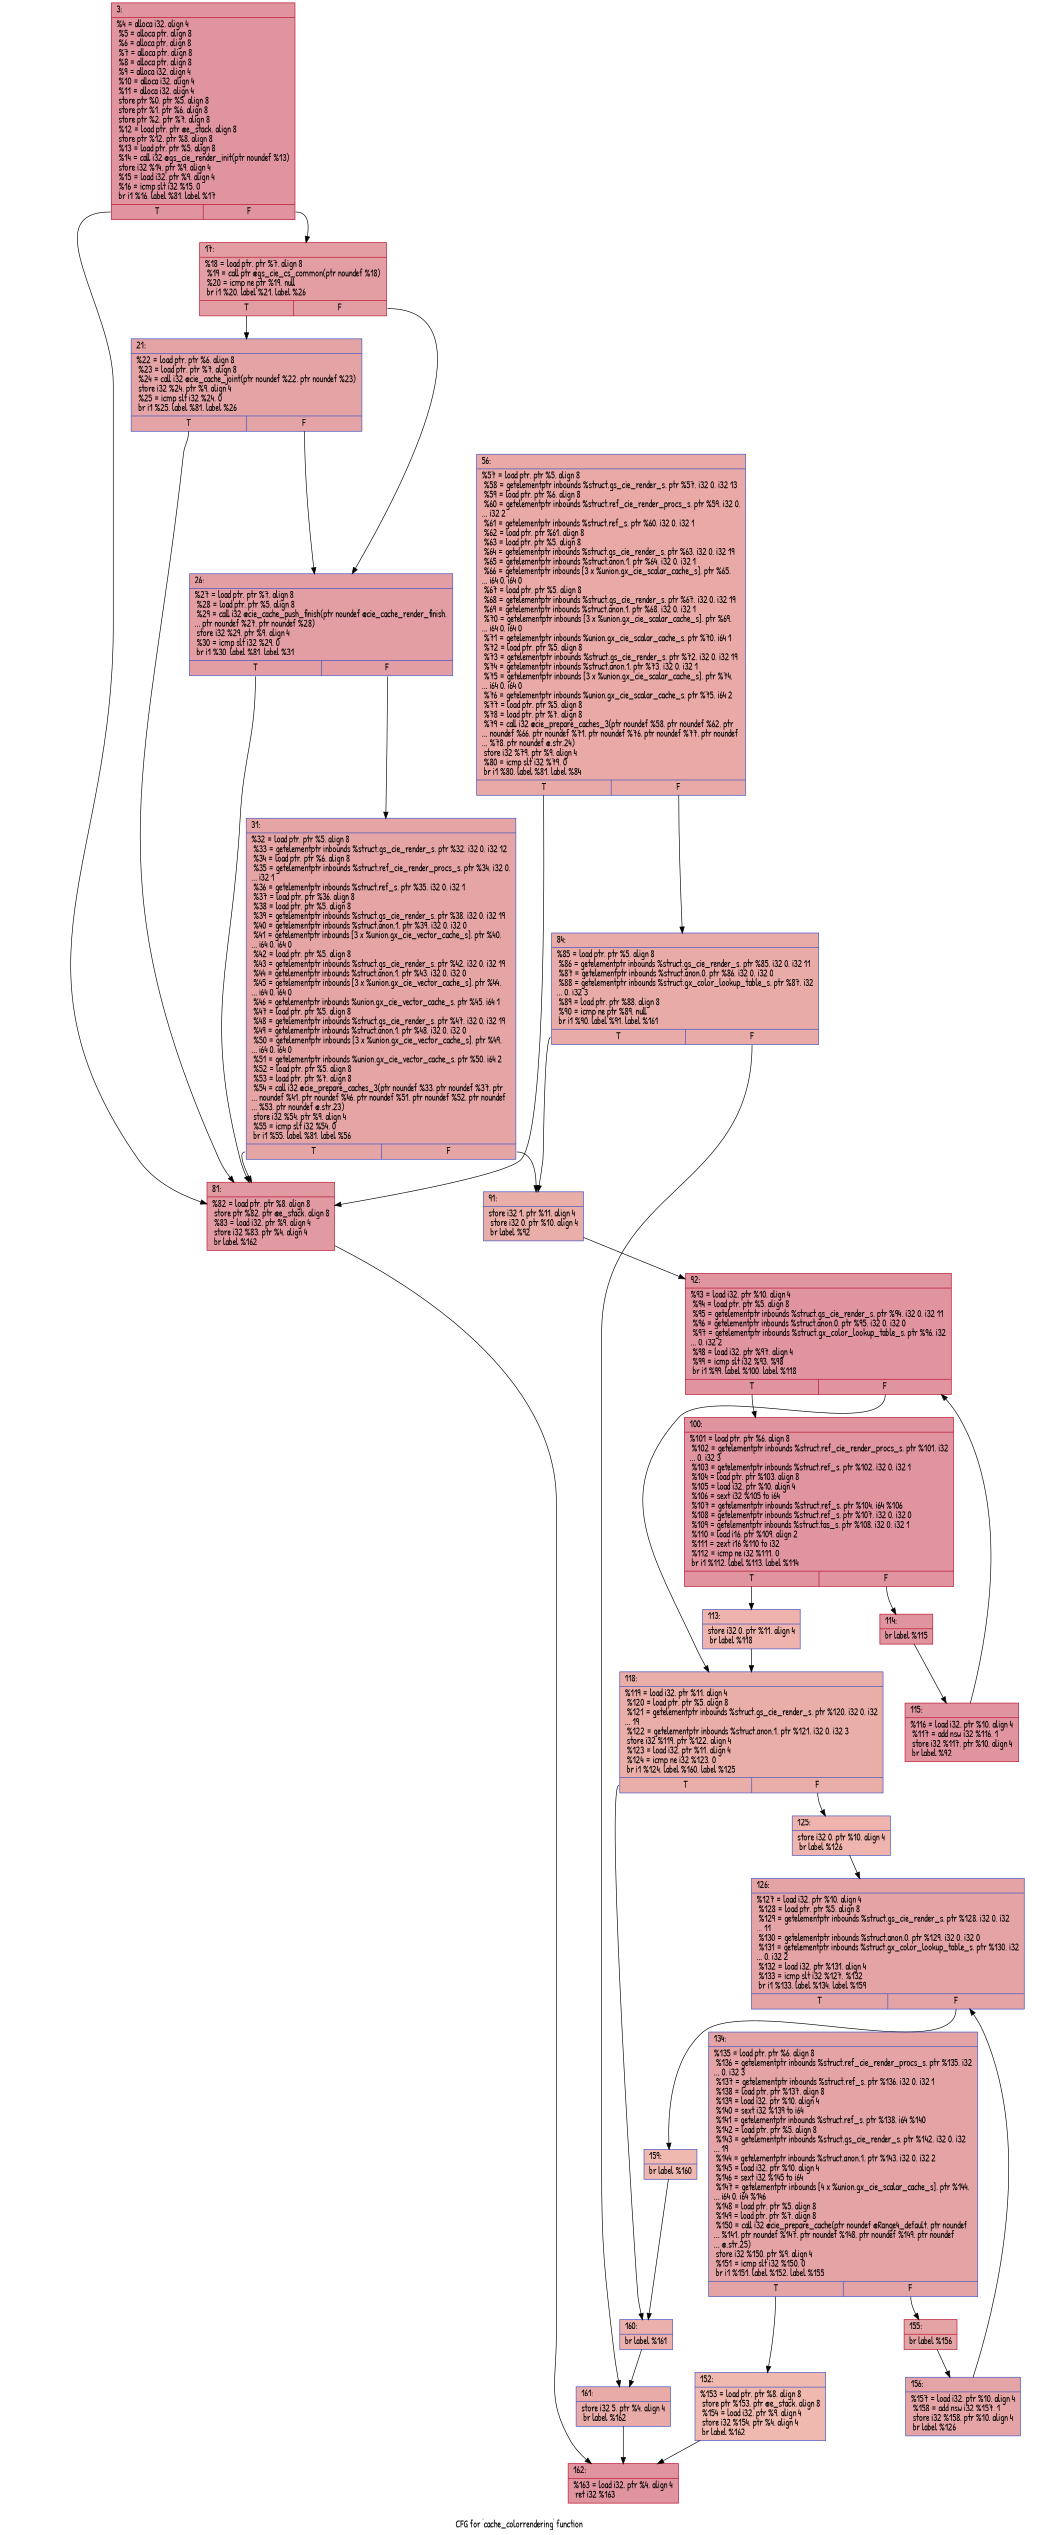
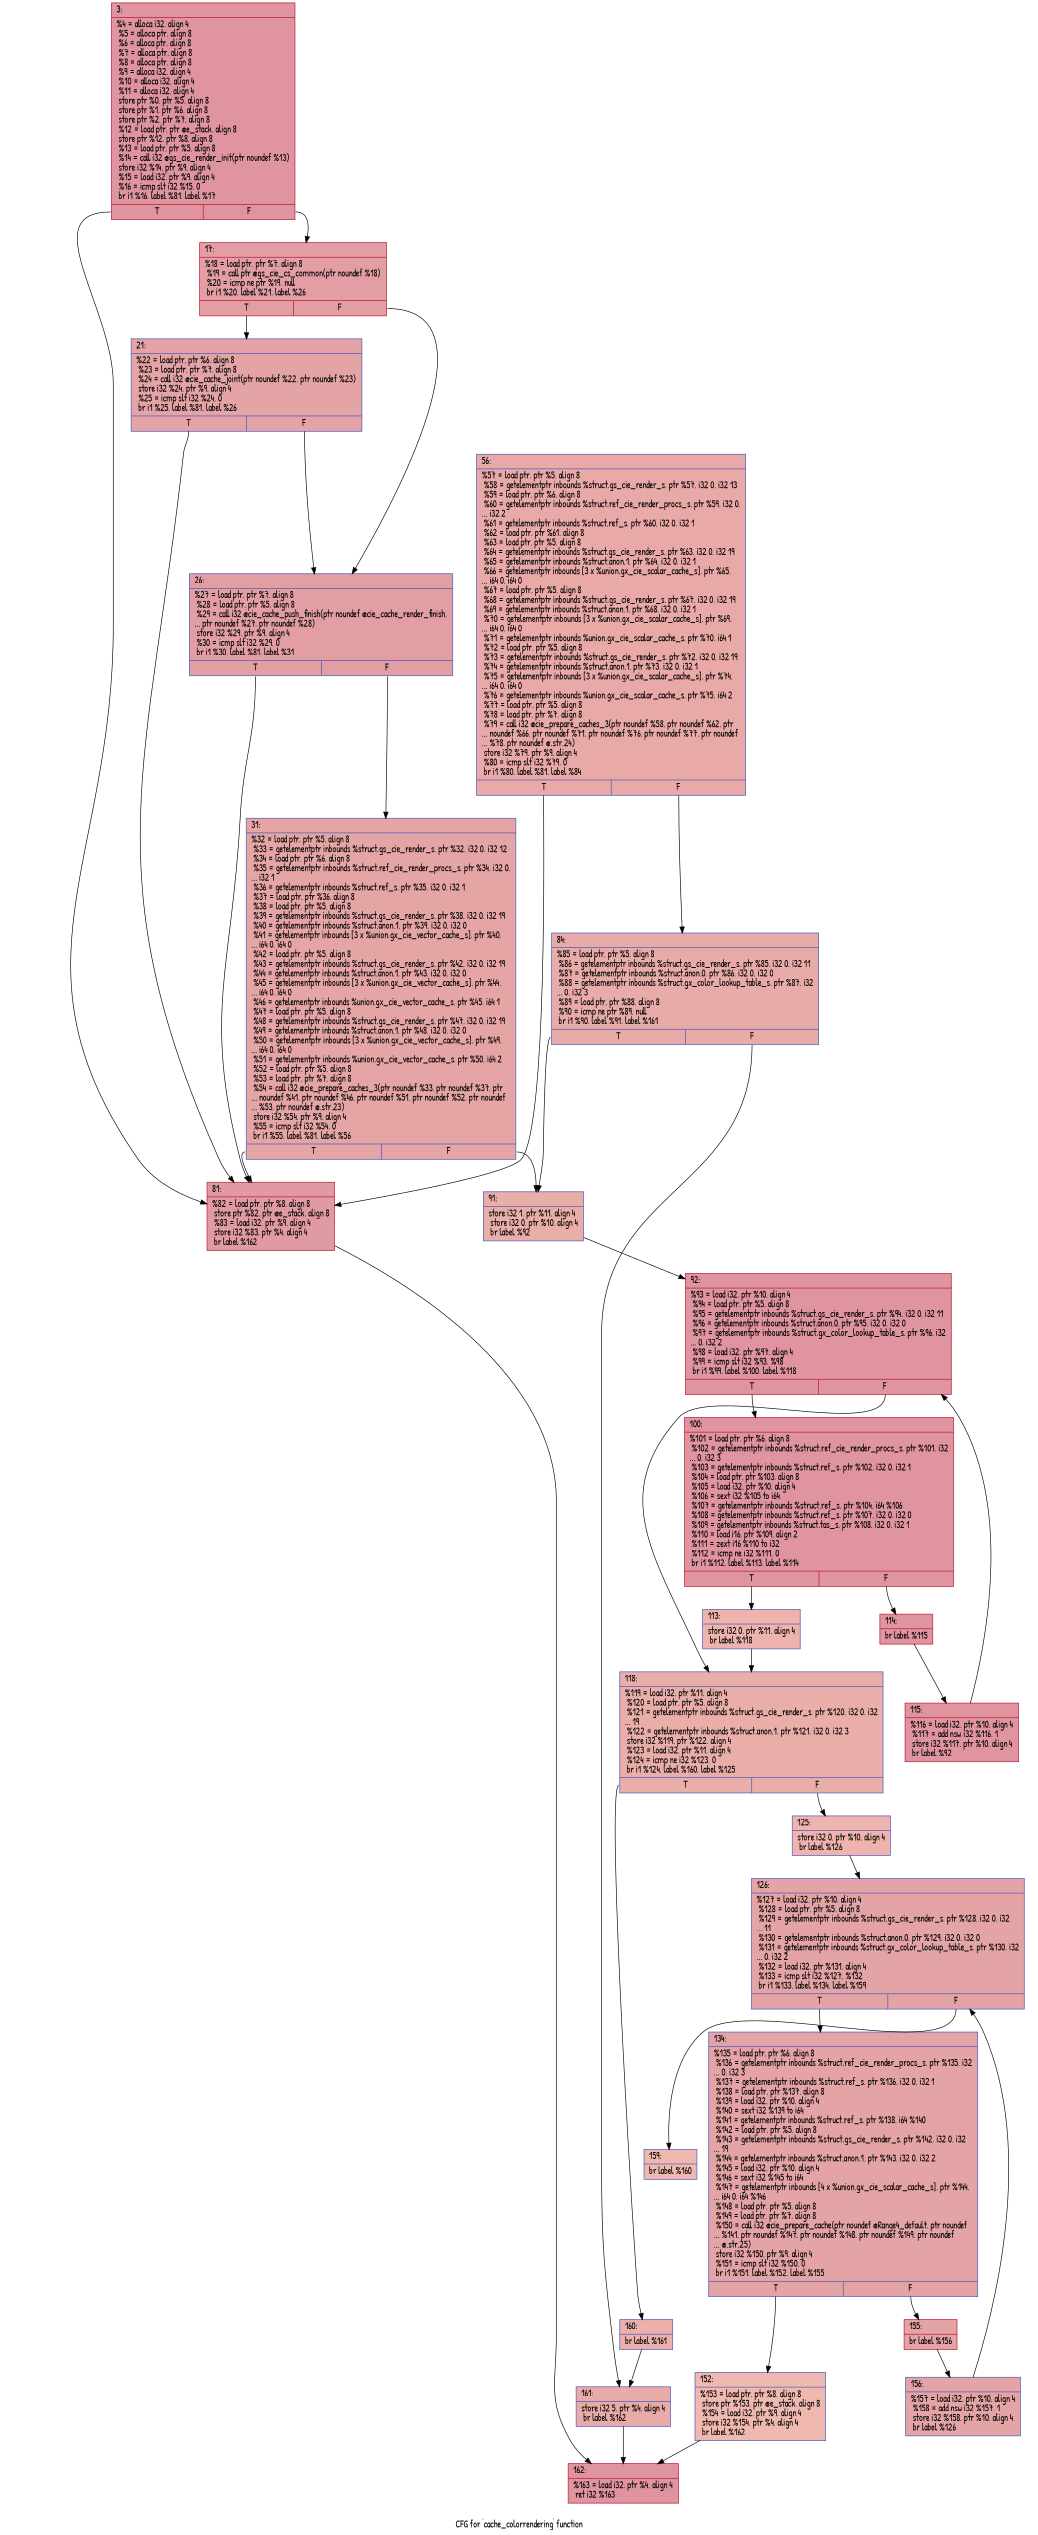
  digraph {
    fontname="Patrick Hand"
    label="CFG for 'cache_colorrendering' function"
    node [color="#3d50c3ff" fillcolor="#b70d2870" fontname="Patrick Hand" shape=record style=filled]
    edge [fontname="Patrick Hand"]
    n1 [color="#b70d28ff" label="{3:\l|  %4 = alloca i32, align 4\l  %5 = alloca ptr, align 8\l  %6 = alloca ptr, align 8\l  %7 = alloca ptr, align 8\l  %8 = alloca ptr, align 8\l  %9 = alloca i32, align 4\l  %10 = alloca i32, align 4\l  %11 = alloca i32, align 4\l  store ptr %0, ptr %5, align 8\l  store ptr %1, ptr %6, align 8\l  store ptr %2, ptr %7, align 8\l  %12 = load ptr, ptr @e_stack, align 8\l  store ptr %12, ptr %8, align 8\l  %13 = load ptr, ptr %5, align 8\l  %14 = call i32 @gs_cie_render_init(ptr noundef %13)\l  store i32 %14, ptr %9, align 4\l  %15 = load i32, ptr %9, align 4\l  %16 = icmp slt i32 %15, 0\l  br i1 %16, label %81, label %17\l|{<s0>T|<s1>F}}"]
    n2 [color="#b70d28ff" fillcolor="#bb1b2c70" label="{81:\l|  %82 = load ptr, ptr %8, align 8\l  store ptr %82, ptr @e_stack, align 8\l  %83 = load i32, ptr %9, align 4\l  store i32 %83, ptr %4, align 4\l  br label %162\l}"]
    n3 [color="#b70d28ff" fillcolor="#be242e70" label="{17:\l|  %18 = load ptr, ptr %7, align 8\l  %19 = call ptr @gs_cie_cs_common(ptr noundef %18)\l  %20 = icmp ne ptr %19, null\l  br i1 %20, label %21, label %26\l|{<s0>T|<s1>F}}"]
    n4 [color="#b70d28ff" label="{162:\l|  %163 = load i32, ptr %4, align 4\l  ret i32 %163\l}"]
    n5 [fillcolor="#c32e3170" label="{21:\l|  %22 = load ptr, ptr %6, align 8\l  %23 = load ptr, ptr %7, align 8\l  %24 = call i32 @cie_cache_joint(ptr noundef %22, ptr noundef %23)\l  store i32 %24, ptr %9, align 4\l  %25 = icmp slt i32 %24, 0\l  br i1 %25, label %81, label %26\l|{<s0>T|<s1>F}}"]
    n6 [fillcolor="#be242e70" label="{26:\l|  %27 = load ptr, ptr %7, align 8\l  %28 = load ptr, ptr %5, align 8\l  %29 = call i32 @cie_cache_push_finish(ptr noundef @cie_cache_render_finish,\l... ptr noundef %27, ptr noundef %28)\l  store i32 %29, ptr %9, align 4\l  %30 = icmp slt i32 %29, 0\l  br i1 %30, label %81, label %31\l|{<s0>T|<s1>F}}"]
    n7 [fillcolor="#c5333470" label="{31:\l|  %32 = load ptr, ptr %5, align 8\l  %33 = getelementptr inbounds %struct.gs_cie_render_s, ptr %32, i32 0, i32 12\l  %34 = load ptr, ptr %6, align 8\l  %35 = getelementptr inbounds %struct.ref_cie_render_procs_s, ptr %34, i32 0,\l... i32 1\l  %36 = getelementptr inbounds %struct.ref_s, ptr %35, i32 0, i32 1\l  %37 = load ptr, ptr %36, align 8\l  %38 = load ptr, ptr %5, align 8\l  %39 = getelementptr inbounds %struct.gs_cie_render_s, ptr %38, i32 0, i32 19\l  %40 = getelementptr inbounds %struct.anon.1, ptr %39, i32 0, i32 0\l  %41 = getelementptr inbounds [3 x %union.gx_cie_vector_cache_s], ptr %40,\l... i64 0, i64 0\l  %42 = load ptr, ptr %5, align 8\l  %43 = getelementptr inbounds %struct.gs_cie_render_s, ptr %42, i32 0, i32 19\l  %44 = getelementptr inbounds %struct.anon.1, ptr %43, i32 0, i32 0\l  %45 = getelementptr inbounds [3 x %union.gx_cie_vector_cache_s], ptr %44,\l... i64 0, i64 0\l  %46 = getelementptr inbounds %union.gx_cie_vector_cache_s, ptr %45, i64 1\l  %47 = load ptr, ptr %5, align 8\l  %48 = getelementptr inbounds %struct.gs_cie_render_s, ptr %47, i32 0, i32 19\l  %49 = getelementptr inbounds %struct.anon.1, ptr %48, i32 0, i32 0\l  %50 = getelementptr inbounds [3 x %union.gx_cie_vector_cache_s], ptr %49,\l... i64 0, i64 0\l  %51 = getelementptr inbounds %union.gx_cie_vector_cache_s, ptr %50, i64 2\l  %52 = load ptr, ptr %5, align 8\l  %53 = load ptr, ptr %7, align 8\l  %54 = call i32 @cie_prepare_caches_3(ptr noundef %33, ptr noundef %37, ptr\l... noundef %41, ptr noundef %46, ptr noundef %51, ptr noundef %52, ptr noundef\l... %53, ptr noundef @.str.23)\l  store i32 %54, ptr %9, align 4\l  %55 = icmp slt i32 %54, 0\l  br i1 %55, label %81, label %56\l|{<s0>T|<s1>F}}"]
    n8 [fillcolor="#d0473d70" label="{91:\l|  store i32 1, ptr %11, align 4\l  store i32 0, ptr %10, align 4\l  br label %92\l}"]
    n9 [fillcolor="#ca3b3770" label="{56:\l|  %57 = load ptr, ptr %5, align 8\l  %58 = getelementptr inbounds %struct.gs_cie_render_s, ptr %57, i32 0, i32 13\l  %59 = load ptr, ptr %6, align 8\l  %60 = getelementptr inbounds %struct.ref_cie_render_procs_s, ptr %59, i32 0,\l... i32 2\l  %61 = getelementptr inbounds %struct.ref_s, ptr %60, i32 0, i32 1\l  %62 = load ptr, ptr %61, align 8\l  %63 = load ptr, ptr %5, align 8\l  %64 = getelementptr inbounds %struct.gs_cie_render_s, ptr %63, i32 0, i32 19\l  %65 = getelementptr inbounds %struct.anon.1, ptr %64, i32 0, i32 1\l  %66 = getelementptr inbounds [3 x %union.gx_cie_scalar_cache_s], ptr %65,\l... i64 0, i64 0\l  %67 = load ptr, ptr %5, align 8\l  %68 = getelementptr inbounds %struct.gs_cie_render_s, ptr %67, i32 0, i32 19\l  %69 = getelementptr inbounds %struct.anon.1, ptr %68, i32 0, i32 1\l  %70 = getelementptr inbounds [3 x %union.gx_cie_scalar_cache_s], ptr %69,\l... i64 0, i64 0\l  %71 = getelementptr inbounds %union.gx_cie_scalar_cache_s, ptr %70, i64 1\l  %72 = load ptr, ptr %5, align 8\l  %73 = getelementptr inbounds %struct.gs_cie_render_s, ptr %72, i32 0, i32 19\l  %74 = getelementptr inbounds %struct.anon.1, ptr %73, i32 0, i32 1\l  %75 = getelementptr inbounds [3 x %union.gx_cie_scalar_cache_s], ptr %74,\l... i64 0, i64 0\l  %76 = getelementptr inbounds %union.gx_cie_scalar_cache_s, ptr %75, i64 2\l  %77 = load ptr, ptr %5, align 8\l  %78 = load ptr, ptr %7, align 8\l  %79 = call i32 @cie_prepare_caches_3(ptr noundef %58, ptr noundef %62, ptr\l... noundef %66, ptr noundef %71, ptr noundef %76, ptr noundef %77, ptr noundef\l... %78, ptr noundef @.str.24)\l  store i32 %79, ptr %9, align 4\l  %80 = icmp slt i32 %79, 0\l  br i1 %80, label %81, label %84\l|{<s0>T|<s1>F}}"]
    n10 [fillcolor="#cc403a70" label="{84:\l|  %85 = load ptr, ptr %5, align 8\l  %86 = getelementptr inbounds %struct.gs_cie_render_s, ptr %85, i32 0, i32 11\l  %87 = getelementptr inbounds %struct.anon.0, ptr %86, i32 0, i32 0\l  %88 = getelementptr inbounds %struct.gx_color_lookup_table_s, ptr %87, i32\l... 0, i32 3\l  %89 = load ptr, ptr %88, align 8\l  %90 = icmp ne ptr %89, null\l  br i1 %90, label %91, label %161\l|{<s0>T|<s1>F}}"]
    n11 [fillcolor="#cc403a70" label="{161:\l|  store i32 5, ptr %4, align 4\l  br label %162\l}"]
    n12 [color="#b70d28ff" label="{92:\l|  %93 = load i32, ptr %10, align 4\l  %94 = load ptr, ptr %5, align 8\l  %95 = getelementptr inbounds %struct.gs_cie_render_s, ptr %94, i32 0, i32 11\l  %96 = getelementptr inbounds %struct.anon.0, ptr %95, i32 0, i32 0\l  %97 = getelementptr inbounds %struct.gx_color_lookup_table_s, ptr %96, i32\l... 0, i32 2\l  %98 = load i32, ptr %97, align 4\l  %99 = icmp slt i32 %93, %98\l  br i1 %99, label %100, label %118\l|{<s0>T|<s1>F}}"]
    n13 [color="#b70d28ff" label="{100:\l|  %101 = load ptr, ptr %6, align 8\l  %102 = getelementptr inbounds %struct.ref_cie_render_procs_s, ptr %101, i32\l... 0, i32 3\l  %103 = getelementptr inbounds %struct.ref_s, ptr %102, i32 0, i32 1\l  %104 = load ptr, ptr %103, align 8\l  %105 = load i32, ptr %10, align 4\l  %106 = sext i32 %105 to i64\l  %107 = getelementptr inbounds %struct.ref_s, ptr %104, i64 %106\l  %108 = getelementptr inbounds %struct.ref_s, ptr %107, i32 0, i32 0\l  %109 = getelementptr inbounds %struct.tas_s, ptr %108, i32 0, i32 1\l  %110 = load i16, ptr %109, align 2\l  %111 = zext i16 %110 to i32\l  %112 = icmp ne i32 %111, 0\l  br i1 %112, label %113, label %114\l|{<s0>T|<s1>F}}"]
    n14 [fillcolor="#d0473d70" label="{118:\l|  %119 = load i32, ptr %11, align 4\l  %120 = load ptr, ptr %5, align 8\l  %121 = getelementptr inbounds %struct.gs_cie_render_s, ptr %120, i32 0, i32\l... 19\l  %122 = getelementptr inbounds %struct.anon.1, ptr %121, i32 0, i32 3\l  store i32 %119, ptr %122, align 4\l  %123 = load i32, ptr %11, align 4\l  %124 = icmp ne i32 %123, 0\l  br i1 %124, label %160, label %125\l|{<s0>T|<s1>F}}"]
    n15 [fillcolor="#d6524470" label="{113:\l|  store i32 0, ptr %11, align 4\l  br label %118\l}"]
    n16 [color="#b70d28ff" label="{114:\l|  br label %115\l}"]
    n17 [fillcolor="#d24b4070" label="{160:\l|  br label %161\l}"]
    n18 [fillcolor="#d8564670" label="{125:\l|  store i32 0, ptr %10, align 4\l  br label %126\l}"]
    n19 [color="#b70d28ff" label="{115:\l|  %116 = load i32, ptr %10, align 4\l  %117 = add nsw i32 %116, 1\l  store i32 %117, ptr %10, align 4\l  br label %92\l}"]
    n20 [fillcolor="#c32e3170" label="{126:\l|  %127 = load i32, ptr %10, align 4\l  %128 = load ptr, ptr %5, align 8\l  %129 = getelementptr inbounds %struct.gs_cie_render_s, ptr %128, i32 0, i32\l... 11\l  %130 = getelementptr inbounds %struct.anon.0, ptr %129, i32 0, i32 0\l  %131 = getelementptr inbounds %struct.gx_color_lookup_table_s, ptr %130, i32\l... 0, i32 2\l  %132 = load i32, ptr %131, align 4\l  %133 = icmp slt i32 %127, %132\l  br i1 %133, label %134, label %159\l|{<s0>T|<s1>F}}"]
    n21 [fillcolor="#c32e3170" label="{134:\l|  %135 = load ptr, ptr %6, align 8\l  %136 = getelementptr inbounds %struct.ref_cie_render_procs_s, ptr %135, i32\l... 0, i32 3\l  %137 = getelementptr inbounds %struct.ref_s, ptr %136, i32 0, i32 1\l  %138 = load ptr, ptr %137, align 8\l  %139 = load i32, ptr %10, align 4\l  %140 = sext i32 %139 to i64\l  %141 = getelementptr inbounds %struct.ref_s, ptr %138, i64 %140\l  %142 = load ptr, ptr %5, align 8\l  %143 = getelementptr inbounds %struct.gs_cie_render_s, ptr %142, i32 0, i32\l... 19\l  %144 = getelementptr inbounds %struct.anon.1, ptr %143, i32 0, i32 2\l  %145 = load i32, ptr %10, align 4\l  %146 = sext i32 %145 to i64\l  %147 = getelementptr inbounds [4 x %union.gx_cie_scalar_cache_s], ptr %144,\l... i64 0, i64 %146\l  %148 = load ptr, ptr %5, align 8\l  %149 = load ptr, ptr %7, align 8\l  %150 = call i32 @cie_prepare_cache(ptr noundef @Range4_default, ptr noundef\l... %141, ptr noundef %147, ptr noundef %148, ptr noundef %149, ptr noundef\l... @.str.25)\l  store i32 %150, ptr %9, align 4\l  %151 = icmp slt i32 %150, 0\l  br i1 %151, label %152, label %155\l|{<s0>T|<s1>F}}"]
    n22 [fillcolor="#de614d70" label="{159:\l|  br label %160\l}"]
    n23 [fillcolor="#de614d70" label="{152:\l|  %153 = load ptr, ptr %8, align 8\l  store ptr %153, ptr @e_stack, align 8\l  %154 = load i32, ptr %9, align 4\l  store i32 %154, ptr %4, align 4\l  br label %162\l}"]
    n24 [color="#b70d28ff" fillcolor="#c32e3170" label="{155:\l|  br label %156\l}"]
    n25 [fillcolor="#c32e3170" label="{156:\l|  %157 = load i32, ptr %10, align 4\l  %158 = add nsw i32 %157, 1\l  store i32 %158, ptr %10, align 4\l  br label %126\l}"]
    n1 -> n2 [tailport=s0]
    n1 -> n3 [tailport=s1]
    n2 -> n4
    n3 -> n5 [tailport=s0]
    n3 -> n6 [tailport=s1]
    n5 -> n2 [tailport=s0]
    n5 -> n6 [tailport=s1]
    n6 -> n2 [tailport=s0]
    n6 -> n7 [tailport=s1]
    n7 -> n2 [tailport=s0]
    n7 -> n8 [tailport=s1]
    n8 -> n12
    n9 -> n2 [tailport=s0]
    n9 -> n10 [tailport=s1]
    n10 -> n8 [tailport=s0]
    n10 -> n11 [tailport=s1]
    n11 -> n4
    n12 -> n13 [tailport=s0]
    n12 -> n14 [tailport=s1]
    n13 -> n15 [tailport=s0]
    n13 -> n16 [tailport=s1]
    n14 -> n17 [tailport=s0]
    n14 -> n18 [tailport=s1]
    n15 -> n14
    n16 -> n19
    n17 -> n11
    n18 -> n20
    n19 -> n12
+   n20 -> n21 [tailport=s0]
    n20 -> n22 [tailport=s1]
    n21 -> n23 [tailport=s0]
    n21 -> n24 [tailport=s1]
-   n22 -> n17
    n23 -> n4
    n24 -> n25
    n25 -> n20
  }
